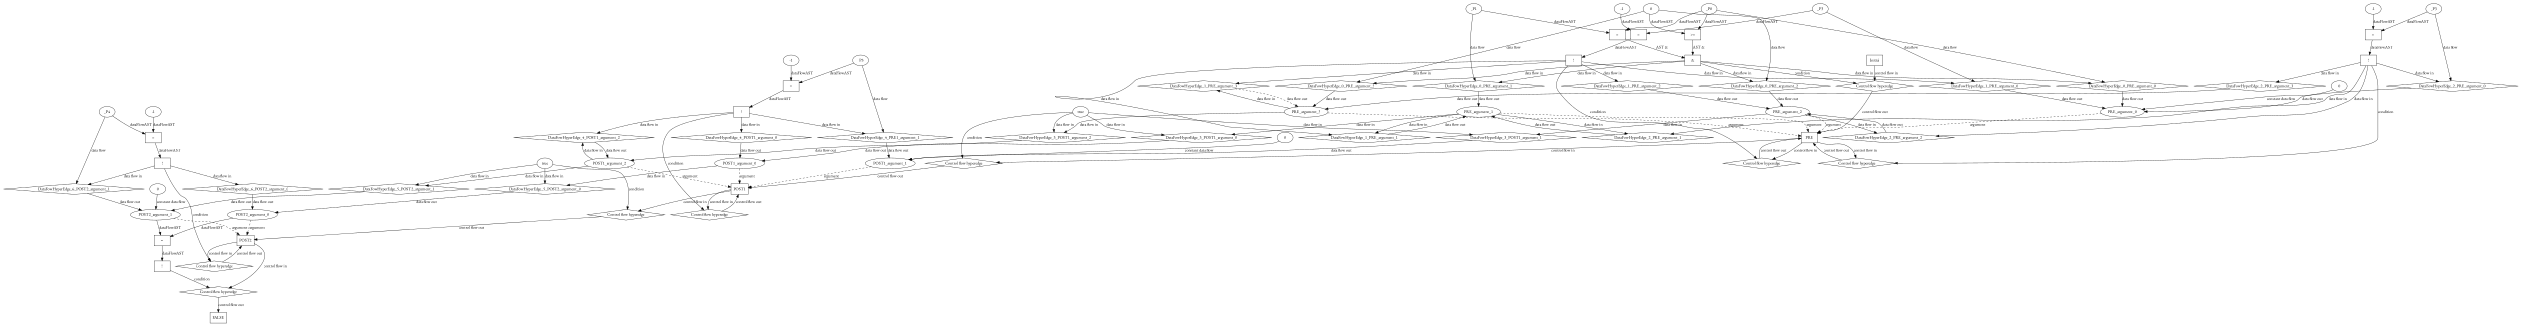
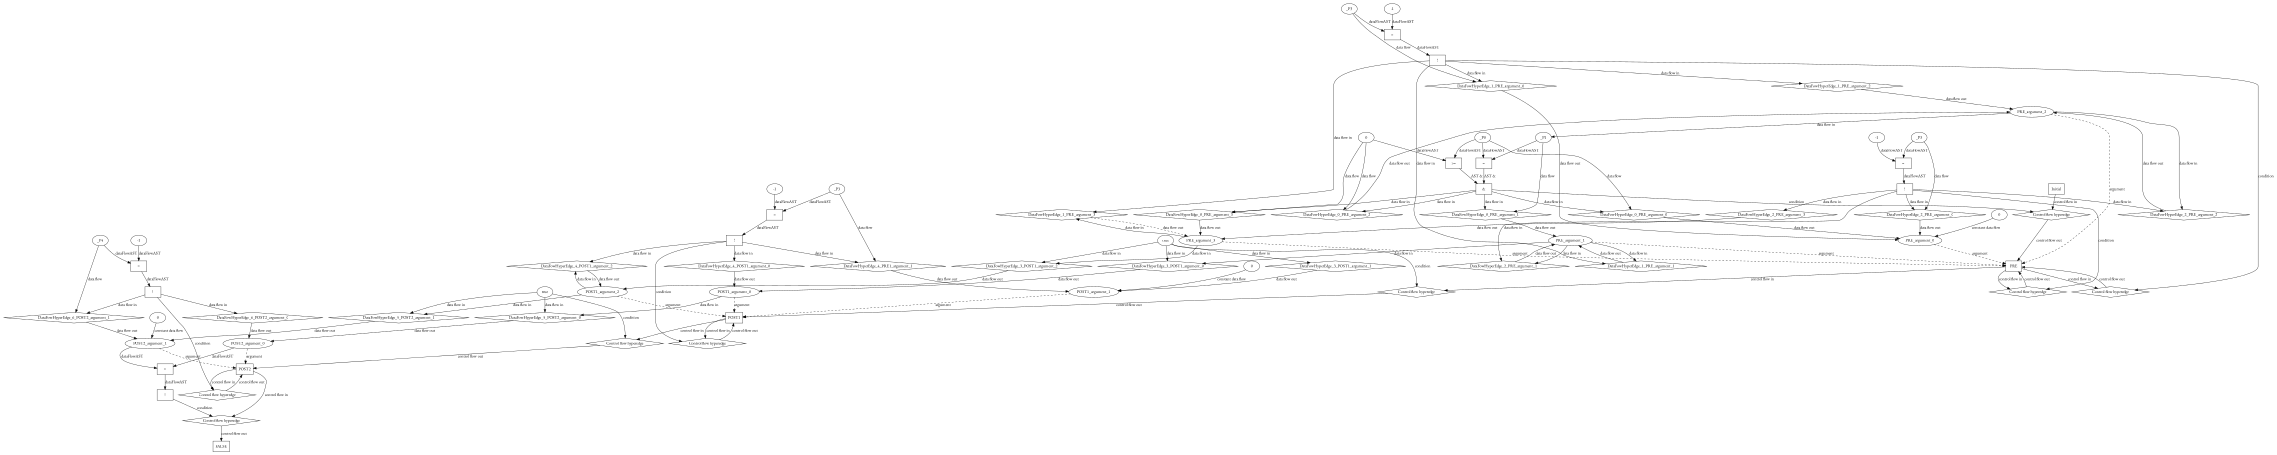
  digraph {
    fontname="EB Garamond"
    node [fontname="EB Garamond" nodeName=argument0 shape=diamond]
    edge [fontname="EB Garamond"]
    n1 [label=POST1 nodeName=POST1 shape=rect]
    n2 [label="Control flow hyperedge" nodeName=ControlFowHyperEdge_4]
    n3 [label="Control flow hyperedge" nodeName=ControlFowHyperEdge_5]
    n4 [label=POST2 nodeName=POST2 shape=rect]
    n5 [label="Control flow hyperedge" nodeName=ControlFowHyperEdge_6]
    n6 [label="Control flow hyperedge" nodeName=ControlFowHyperEdge_7]
    n7 [label=FALSE nodeName=FALSE shape=rect]
    n8 [label=PRE nodeName=PRE shape=rect]
    n9 [label="Control flow hyperedge" nodeName=ControlFowHyperEdge_1]
    n10 [label="Control flow hyperedge" nodeName=ControlFowHyperEdge_2]
    n11 [label="Control flow hyperedge" nodeName=ControlFowHyperEdge_3]
    n12 [label=Initial nodeName=Initial shape=rect]
    n13 [label="Control flow hyperedge" nodeName=ControlFowHyperEdge_0]
    n14 [label=PRE_argument_0 shape=oval]
    n15 [label=PRE_argument_1 nodeName=argument1 shape=oval]
    n16 [label=DataFowHyperEdge_1_PRE_argument_1 nodeName=DataFowHyperEdge_1_PRE_argument_1]
    n17 [label=DataFowHyperEdge_2_PRE_argument_1 nodeName=DataFowHyperEdge_2_PRE_argument_1]
    n18 [label=DataFowHyperEdge_3_POST1_argument_0 nodeName=DataFowHyperEdge_3_POST1_argument_0]
    n19 [label=POST1_argument_0 shape=oval]
    n20 [label=PRE_argument_2 nodeName=argument2 shape=oval]
    n21 [label=DataFowHyperEdge_2_PRE_argument_2 nodeName=DataFowHyperEdge_2_PRE_argument_2]
    n22 [label=DataFowHyperEdge_3_POST1_argument_1 nodeName=DataFowHyperEdge_3_POST1_argument_1]
    n23 [label=POST1_argument_1 nodeName=argument1 shape=oval]
    n24 [label=PRE_argument_3 nodeName=argument3 shape=oval]
    n25 [label=DataFowHyperEdge_1_PRE_argument_3 nodeName=DataFowHyperEdge_1_PRE_argument_3]
    n26 [label=DataFowHyperEdge_3_POST1_argument_2 nodeName=DataFowHyperEdge_3_POST1_argument_2]
    n27 [label=POST1_argument_2 nodeName=argument2 shape=oval]
    n28 [label=DataFowHyperEdge_5_POST2_argument_0 nodeName=DataFowHyperEdge_5_POST2_argument_0]
    n29 [label=POST2_argument_0 shape=oval]
    n30 [label=DataFowHyperEdge_4_POST1_argument_2 nodeName=DataFowHyperEdge_4_POST1_argument_2]
    n31 [label=DataFowHyperEdge_5_POST2_argument_1 nodeName=DataFowHyperEdge_5_POST2_argument_1]
    n32 [label=POST2_argument_1 nodeName=argument1 shape=oval]
    n33 [label="=" nodeName=xxxFALSE___POST2_7xxxguard_0_node_1 shape=rect]
    n34 [label="!" nodeName=xxxFALSE___POST2_7xxxguard_0_node_0 shape=rect]
    n35 [label="&" nodeName=xxxPRE___Initial_0xxx_and shape=rect]
    n36 [label=DataFowHyperEdge_0_PRE_argument_0 nodeName=DataFowHyperEdge_0_PRE_argument_0]
    n37 [label=DataFowHyperEdge_0_PRE_argument_1 nodeName=DataFowHyperEdge_0_PRE_argument_1]
    n38 [label=DataFowHyperEdge_0_PRE_argument_2 nodeName=DataFowHyperEdge_0_PRE_argument_2]
    n39 [label=DataFowHyperEdge_0_PRE_argument_3 nodeName=DataFowHyperEdge_0_PRE_argument_3]
    n40 [label=">=" nodeName=xxxPRE___Initial_0xxxguard_0_node_0 shape=rect]
    n41 [label=_P0 nodeName=xxxPRE___Initial_0xxxdataFlow_0_node_0 shape=""]
    n42 [label="=" nodeName=xxxPRE___Initial_0xxxguard1_node_0 shape=rect]
    n43 [label=0 nodeName=xxxPRE___Initial_0xxxdataFlow2_node_0 shape=""]
    n44 [label=_P1 nodeName=xxxPRE___Initial_0xxxdataFlow1_node_0 shape=""]
    n45 [label="!" nodeName=xxxPRE___PRE_1xxxguard_0_node_0 shape=rect]
    n46 [label=DataFowHyperEdge_1_PRE_argument_0 nodeName=DataFowHyperEdge_1_PRE_argument_0]
    n47 [label=DataFowHyperEdge_1_PRE_argument_2 nodeName=DataFowHyperEdge_1_PRE_argument_2]
    n48 [label="=" nodeName=xxxPRE___PRE_1xxxguard_0_node_1 shape=rect]
    n49 [label=-1 nodeName=xxxPRE___PRE_1xxxguard_0_node_3 shape=""]
    n50 [label=_P3 nodeName=xxxPRE___PRE_1xxxdataFlow_0_node_0 shape=""]
    n51 [label="!" nodeName=xxxPRE___PRE_2xxxguard_0_node_0 shape=rect]
    n52 [label=DataFowHyperEdge_2_PRE_argument_0 nodeName=DataFowHyperEdge_2_PRE_argument_0]
    n53 [label=DataFowHyperEdge_2_PRE_argument_3 nodeName=DataFowHyperEdge_2_PRE_argument_3]
    n54 [label="=" nodeName=xxxPRE___PRE_2xxxguard_0_node_1 shape=rect]
    n55 [label=-1 nodeName=xxxPRE___PRE_2xxxguard_0_node_3 shape=""]
    n56 [label=_P3 nodeName=xxxPRE___PRE_2xxxdataFlow_0_node_0 shape=""]
    n57 [label=true nodeName=xxxPOST1___PRE_3xxxguard_0_node_0 shape=""]
    n58 [label="!" nodeName=xxxPOST1___POST1_4xxxguard_0_node_0 shape=rect]
    n59 [label=DataFowHyperEdge_4_PRE1_argument_1 nodeName=DataFowHyperEdge_4_POST1_argument_1]
    n60 [label=DataFowHyperEdge_4_POST1_argument_0 nodeName=DataFowHyperEdge_4_POST1_argument_0]
    n61 [label="=" nodeName=xxxPOST1___POST1_4xxxguard_0_node_1 shape=rect]
    n62 [label=-1 nodeName=xxxPOST1___POST1_4xxxguard_0_node_3 shape=""]
    n63 [label=_P3 nodeName=xxxPOST1___POST1_4xxxdataFlow_0_node_0 shape=""]
    n64 [label=true nodeName=xxxPOST2___POST1_5xxxguard_0_node_0 shape=""]
    n65 [label="!" nodeName=xxxPOST2___POST2_6xxxguard_0_node_0 shape=rect]
    n66 [label=DataFowHyperEdge_6_POST2_argument_1 nodeName=DataFowHyperEdge_6_POST2_argument_1]
    n67 [label=DataFowHyperEdge_6_POST2_argument_0 nodeName=DataFowHyperEdge_6_POST2_argument_0]
    n68 [label="=" nodeName=xxxPOST2___POST2_6xxxguard_0_node_1 shape=rect]
    n69 [label=-1 nodeName=xxxPOST2___POST2_6xxxguard_0_node_3 shape=""]
    n70 [label=_P4 nodeName=xxxPOST2___POST2_6xxxdataFlow_0_node_0 shape=""]
    n71 [label=0 nodeName=xxxPOST1___PRE_3xxxPRE_argument_0_constant_0 shape=""]
    n72 [label=0 nodeName=xxxPOST2___POST1_5xxxPOST1_argument_1_constant_0 shape=""]
    n73 [label=0 nodeName=xxxFALSE___POST2_7xxxPOST2_argument_1_constant_0 shape=""]
    n1 -> n2 [label="control flow in"]
    n1 -> n3 [label="control flow in"]
    n2 -> n1 [label="control flow out"]
    n3 -> n4 [label="control flow out"]
    n4 -> n5 [label="control flow in"]
    n4 -> n6 [label="control flow in"]
    n5 -> n4 [label="control flow out"]
    n6 -> n7 [label="control flow out"]
    n8 -> n9 [label="control flow in"]
    n8 -> n10 [label="control flow in"]
    n8 -> n11 [label="control flow in"]
    n9 -> n8 [label="control flow out"]
    n10 -> n8 [label="control flow out"]
    n11 -> n1 [label="control flow out"]
    n12 -> n13 [label="control flow in"]
    n13 -> n8 [label="control flow out"]
    n14 -> n8 [label=argument style=dashed]
    n15 -> n8 [label=argument style=dashed]
    n15 -> n16 [label="data flow in"]
    n15 -> n17 [label="data flow in"]
    n15 -> n18 [label="data flow in"]
    n16 -> n15 [label="data flow out"]
    n17 -> n15 [label="data flow out"]
    n18 -> n19 [label="data flow out"]
    n19 -> n1 [label=argument style=dashed]
    n19 -> n28 [label="data flow in"]
    n20 -> n8 [label=argument style=dashed]
    n20 -> n21 [label="data flow in"]
-   n20 -> n22 [label="data flow in"]
+   n20 -> n44 [label="data flow in"]
    n21 -> n20 [label="data flow out"]
    n22 -> n23 [label="data flow out"]
    n23 -> n1 [label=argument style=dashed]
    n24 -> n8 [label=argument style=dashed]
    n24 -> n25 [label="data flow in"]
    n24 -> n26 [label="data flow in"]
    n25 -> n24 [label="data flow out" style=dashed]
    n26 -> n27 [label="data flow out"]
    n27 -> n1 [label=argument style=dashed]
    n27 -> n30 [label="data flow in"]
    n27 -> n31 [label="data flow in"]
    n28 -> n29 [label="data flow out"]
    n29 -> n4 [label=argument style=dashed]
    n29 -> n33 [label=dataFlowAST]
    n30 -> n27 [label="data flow out"]
    n31 -> n32 [label="data flow out"]
    n32 -> n4 [label=argument style=dashed]
    n32 -> n33 [label=dataFlowAST]
    n33 -> n34 [label=dataFlowAST]
    n34 -> n6 [label=condition]
    n35 -> n13 [label=condition]
    n35 -> n36 [label="data flow in"]
    n35 -> n37 [label="data flow in"]
    n35 -> n38 [label="data flow in"]
    n35 -> n39 [label="data flow in"]
    n36 -> n14 [label="data flow out"]
    n37 -> n15 [label="data flow out"]
    n38 -> n20 [label="data flow out"]
    n39 -> n24 [label="data flow out"]
    n40 -> n35 [label="AST &"]
    n41 -> n36 [label="data flow"]
    n41 -> n40 [label=dataFlowAST]
    n41 -> n42 [label=dataFlowAST]
    n42 -> n35 [label="AST &"]
    n43 -> n38 [label="data flow"]
    n43 -> n39 [label="data flow"]
    n43 -> n40 [label=dataFlowAST]
    n44 -> n37 [label="data flow"]
    n44 -> n42 [label=dataFlowAST]
    n45 -> n9 [label=condition]
    n45 -> n16 [label="data flow in"]
    n45 -> n25 [label="data flow in"]
    n45 -> n46 [label="data flow in"]
    n45 -> n47 [label="data flow in"]
    n46 -> n14 [label="data flow out"]
    n47 -> n20 [label="data flow out"]
    n48 -> n45 [label=dataFlowAST]
    n49 -> n48 [label=dataFlowAST]
    n50 -> n46 [label="data flow"]
    n50 -> n48 [label=dataFlowAST]
    n51 -> n10 [label=condition]
    n51 -> n17 [label="data flow in"]
    n51 -> n21 [label="data flow in"]
    n51 -> n52 [label="data flow in"]
    n51 -> n53 [label="data flow in"]
    n52 -> n14 [label="data flow out"]
    n53 -> n24 [label="data flow out"]
    n54 -> n51 [label=dataFlowAST]
    n55 -> n54 [label=dataFlowAST]
    n56 -> n52 [label="data flow"]
    n56 -> n54 [label=dataFlowAST]
    n57 -> n11 [label=condition]
    n57 -> n18 [label="data flow in"]
    n57 -> n22 [label="data flow in"]
    n57 -> n26 [label="data flow in"]
    n58 -> n2 [label=condition]
    n58 -> n30 [label="data flow in"]
    n58 -> n59 [label="data flow in"]
    n58 -> n60 [label="data flow in"]
    n59 -> n23 [label="data flow out"]
    n60 -> n19 [label="data flow out"]
    n61 -> n58 [label=dataFlowAST]
    n62 -> n61 [label=dataFlowAST]
    n63 -> n59 [label="data flow"]
    n63 -> n61 [label=dataFlowAST]
    n64 -> n3 [label=condition]
    n64 -> n28 [label="data flow in"]
    n64 -> n31 [label="data flow in"]
    n65 -> n5 [label=condition]
    n65 -> n66 [label="data flow in"]
    n65 -> n67 [label="data flow in"]
    n66 -> n32 [label="data flow out"]
    n67 -> n29 [label="data flow out"]
    n68 -> n65 [label=dataFlowAST]
    n69 -> n68 [label=dataFlowAST]
    n70 -> n66 [label="data flow"]
    n70 -> n68 [label=dataFlowAST]
    n71 -> n14 [label="constant data flow"]
    n72 -> n23 [label="constant data flow"]
    n73 -> n32 [label="constant data flow"]
  }
